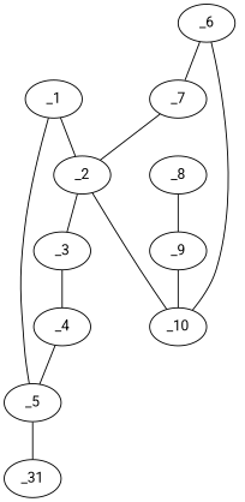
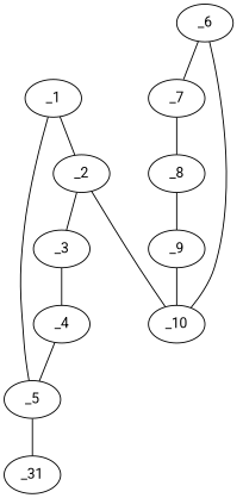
  graph {
    fontname=Roboto
    node [charge=0 chem=1 fontname=Roboto symbol="C  " x=3.0878 y=-0.6833]
    edge [fontname=Roboto valence=1]
    _2 [y=-0.0955]
    _1 [x=2.2788]
    _5 [x=2.5878 y=-1.6343]
    _3 [chem=2 symbol="O  " x=3.8968]
    _10 [y=0.9045]
    n6 [label=_31 x=2 y=-2.4433]
    _4 [chem=4 symbol="N  " x=3.5878 y=-1.6343]
    _6 [chem=4 symbol="N  " x=2.2788 y=1.4923]
    _7 [x=2.5878 y=2.4433]
    _8 [x=3.5878 y=2.4433]
    _9 [x=3.8968 y=1.4923]
    _2 -- _3
    _2 -- _10
    _1 -- _2 [valence=2]
    _1 -- _5
    _5 -- n6
    _3 -- _4
    _4 -- _5 [valence=2]
    _6 -- _10
    _6 -- _7
-   _7 -- _2 [valence=2]
+   _7 -- _8 [valence=2]
    _8 -- _9
    _9 -- _10 [valence=2]
  }
